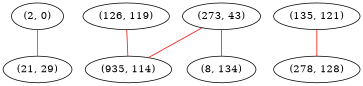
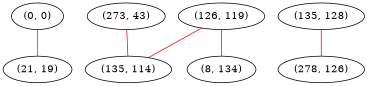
  graph {
    edge [color=red weight=1]
-   "(0, 0)" [label="(2, 0)"]
-   "(21, 19)" [label="(21, 29)"]
+   "(0, 0)"
+   "(21, 19)"
    "(273, 43)"
-   "(135, 114)" [label="(935, 114)"]
+   "(135, 114)"
    "(126, 119)"
    "(8, 134)"
-   "(135, 121)"
-   "(278, 128)"
+   "(135, 121)" [label="(135, 128)"]
+   "(278, 128)" [label="(278, 126)"]
    "(0, 0)" -- "(21, 19)" [color=purple weight=4]
    "(273, 43)" -- "(135, 114)"
    "(126, 119)" -- "(135, 114)"
-   "(273, 43)" -- "(8, 134)"
+   "(126, 119)" -- "(8, 134)"
    "(135, 121)" -- "(278, 128)"
  }
